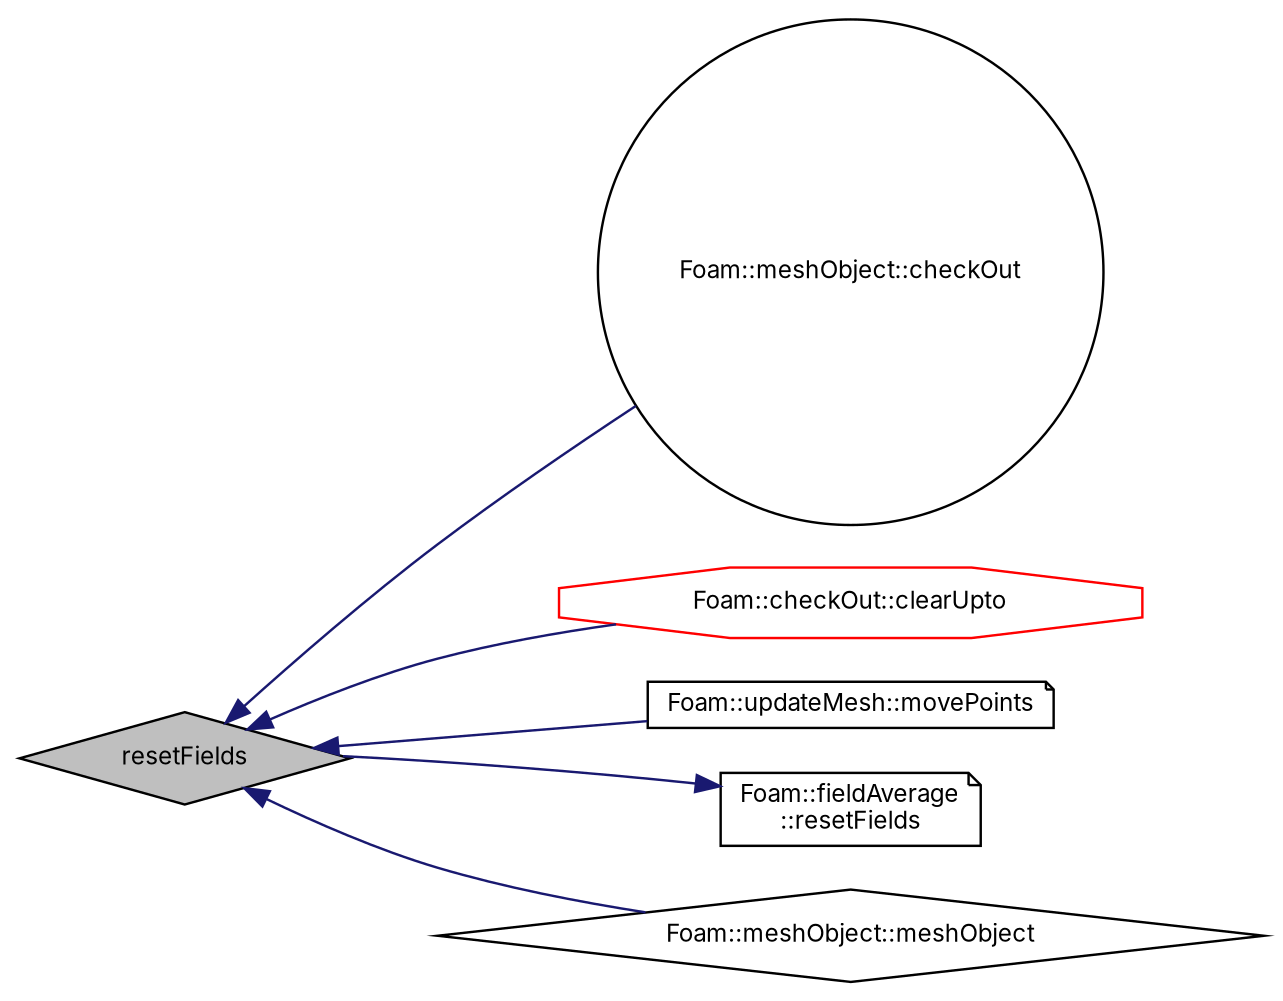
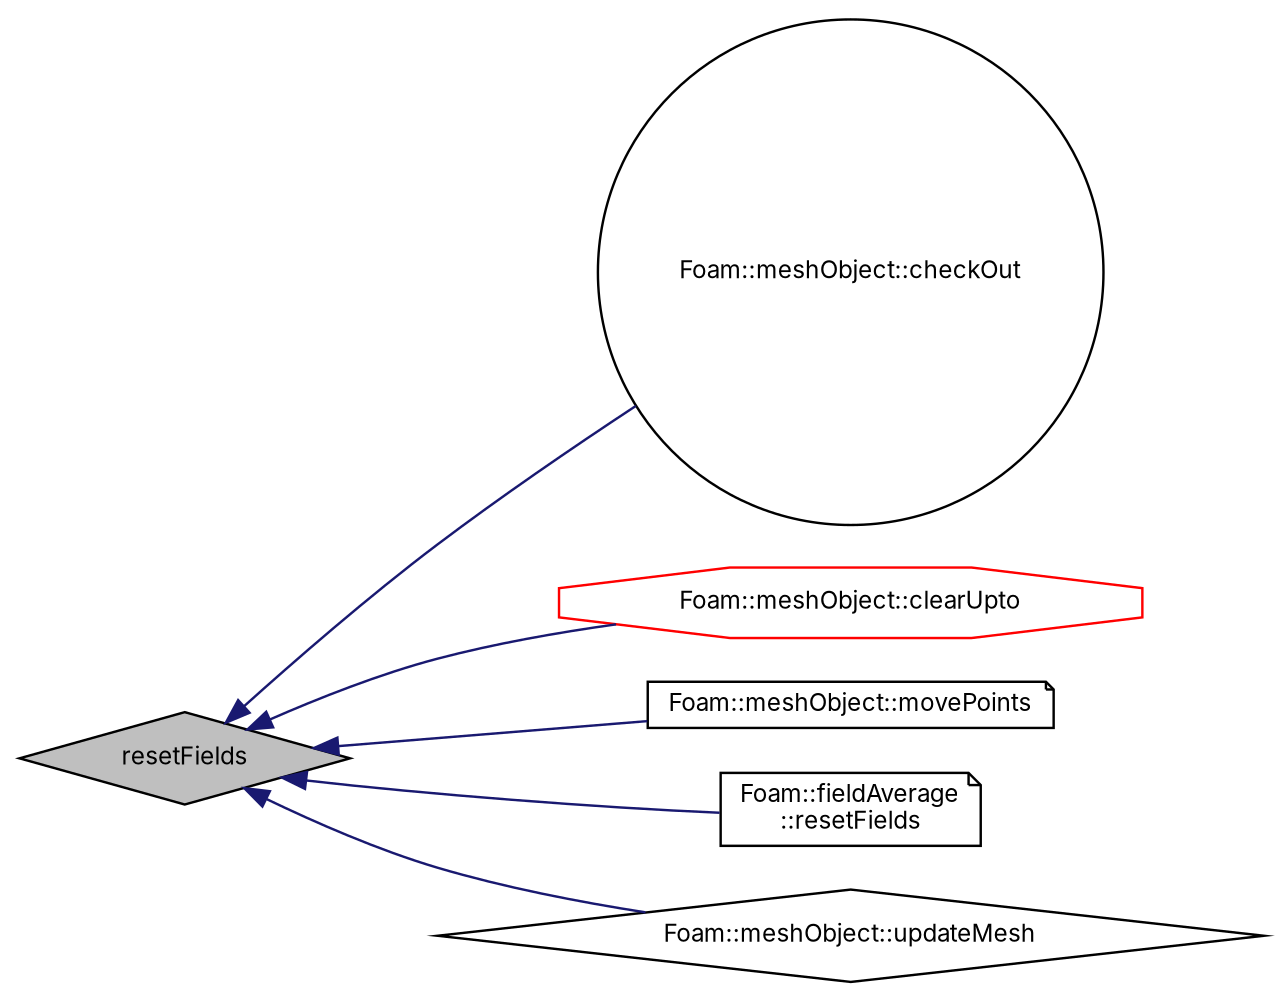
  digraph {
    fontname=Inter
    rankdir=LR
    node [color=black fontname=Inter fontsize=10 shape=diamond]
    edge [color=midnightblue dir=back fontname=Inter fontsize=10 labelfontname=Helvetica labelfontsize=10 style=solid]
    n1 [fillcolor=grey75 fontcolor=black height=0.2 label=resetFields style=filled width=0.4]
    n2 [height=0.2 label="Foam::meshObject::checkOut" shape=circle width=0.4]
-   n3 [color=red height=0.2 label="Foam::checkOut::clearUpto" shape=octagon width=0.4]
-   n4 [height=0.2 label="Foam::updateMesh::movePoints" shape=note width=0.4]
+   n3 [color=red height=0.2 label="Foam::meshObject::clearUpto" shape=octagon width=0.4]
+   n4 [height=0.2 label="Foam::meshObject::movePoints" shape=note width=0.4]
    n5 [height=0.2 label="Foam::fieldAverage\l::resetFields" shape=note width=0.4]
-   n6 [height=0.2 label="Foam::meshObject::meshObject" width=0.4]
+   n6 [height=0.2 label="Foam::meshObject::updateMesh" width=0.4]
    n1 -> n2
    n1 -> n3
    n1 -> n4
-   n5 -> n1
+   n1 -> n5
    n1 -> n6
  }
